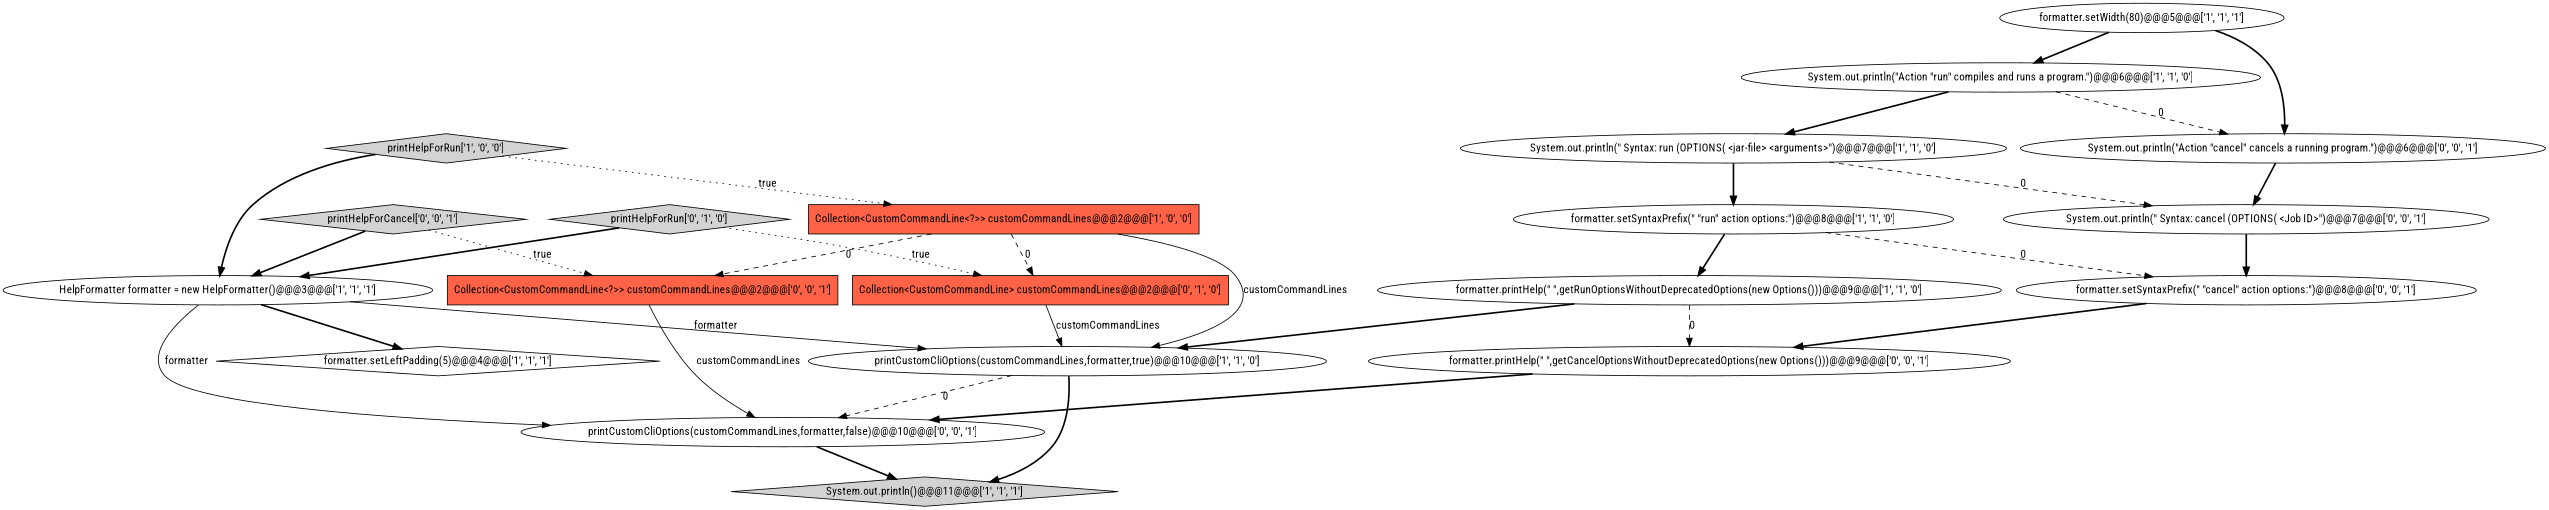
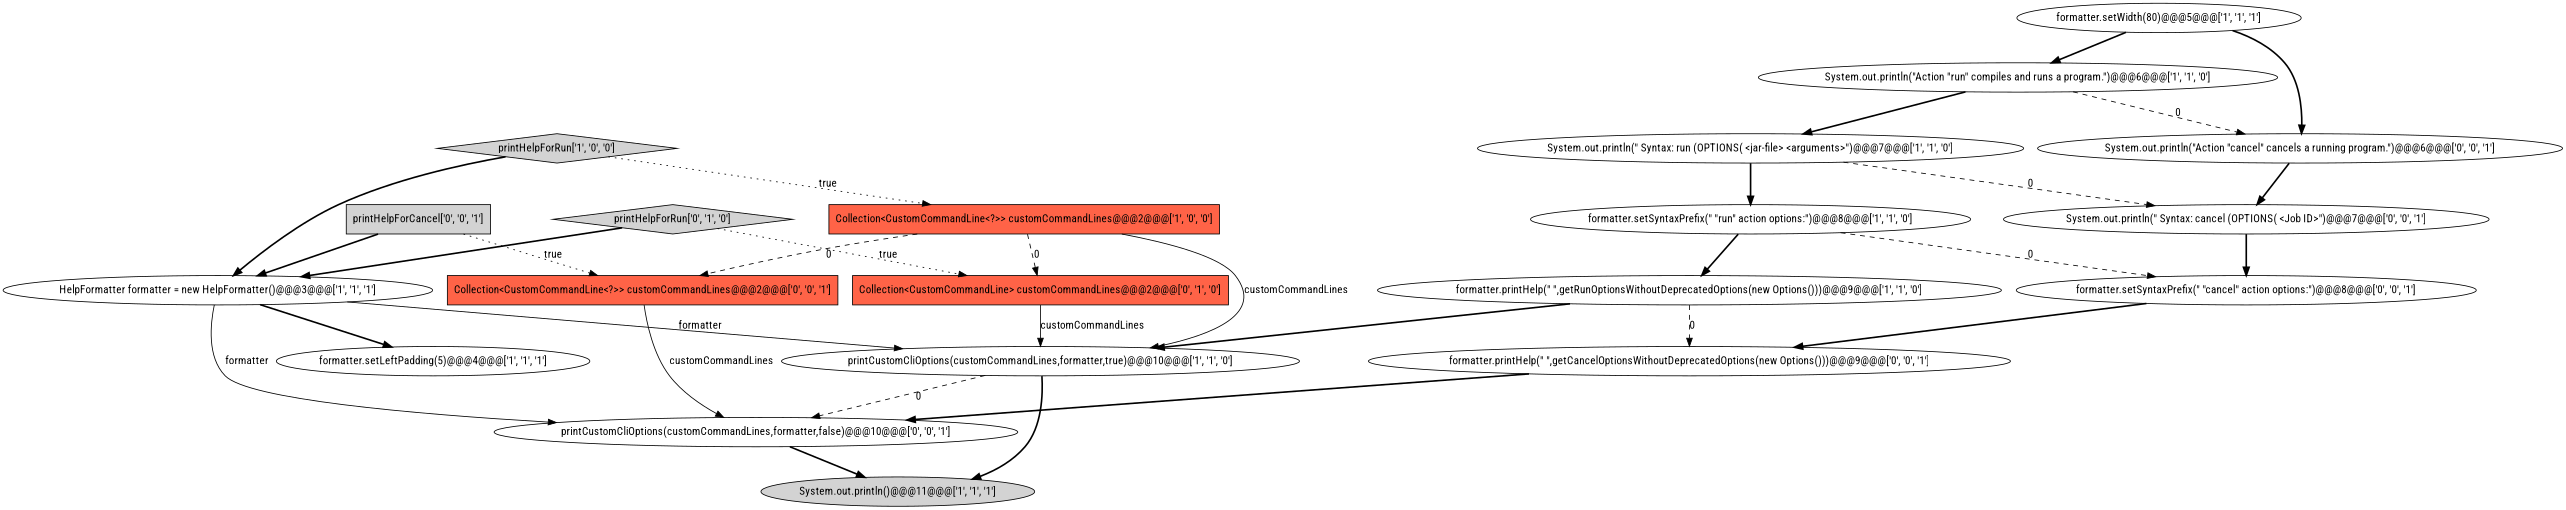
  digraph {
    fontname="Roboto Condensed"
    node [fillcolor=white fontname="Roboto Condensed" shape=ellipse style=filled]
    edge [fontname="Roboto Condensed" style=bold]
    n1 [fillcolor=tomato label="Collection<CustomCommandLine<?>> customCommandLines@@@2@@@['1', '0', '0']" shape=box]
    n2 [fillcolor=tomato label="Collection<CustomCommandLine<?>> customCommandLines@@@2@@@['0', '0', '1']" shape=box]
    n3 [fillcolor=tomato label="Collection<CustomCommandLine> customCommandLines@@@2@@@['0', '1', '0']" shape=box]
    n4 [label="printCustomCliOptions(customCommandLines,formatter,true)@@@10@@@['1', '1', '0']"]
    n5 [label="printCustomCliOptions(customCommandLines,formatter,false)@@@10@@@['0', '0', '1']"]
-   n6 [fillcolor=lightgray label="System.out.println()@@@11@@@['1', '1', '1']" shape=diamond]
+   n6 [fillcolor=lightgray label="System.out.println()@@@11@@@['1', '1', '1']"]
    n7 [label="formatter.setWidth(80)@@@5@@@['1', '1', '1']"]
    n8 [label="System.out.println(\"Action \"run\" compiles and runs a program.\")@@@6@@@['1', '1', '0']"]
    n9 [label="System.out.println(\"Action \"cancel\" cancels a running program.\")@@@6@@@['0', '0', '1']"]
    n10 [label="System.out.println(\" Syntax: run (OPTIONS( <jar-file> <arguments>\")@@@7@@@['1', '1', '0']"]
    n11 [label="System.out.println(\" Syntax: cancel (OPTIONS( <Job ID>\")@@@7@@@['0', '0', '1']"]
    n12 [label="formatter.setSyntaxPrefix(\" \"run\" action options:\")@@@8@@@['1', '1', '0']"]
    n13 [fillcolor=lightgray label="printHelpForRun['1', '0', '0']" shape=diamond]
    n14 [label="HelpFormatter formatter = new HelpFormatter()@@@3@@@['1', '1', '1']"]
-   n15 [label="formatter.setLeftPadding(5)@@@4@@@['1', '1', '1']" shape=diamond]
+   n15 [label="formatter.setLeftPadding(5)@@@4@@@['1', '1', '1']"]
    n16 [label="formatter.setSyntaxPrefix(\" \"cancel\" action options:\")@@@8@@@['0', '0', '1']"]
    n17 [label="formatter.printHelp(\" \",getCancelOptionsWithoutDeprecatedOptions(new Options()))@@@9@@@['0', '0', '1']"]
    n18 [label="formatter.printHelp(\" \",getRunOptionsWithoutDeprecatedOptions(new Options()))@@@9@@@['1', '1', '0']"]
-   n19 [fillcolor=lightgray label="printHelpForCancel['0', '0', '1']" shape=diamond]
+   n19 [fillcolor=lightgray label="printHelpForCancel['0', '0', '1']" shape=box]
    n20 [fillcolor=lightgray label="printHelpForRun['0', '1', '0']" shape=diamond]
    n1 -> n2 [label=0 style=dashed]
    n1 -> n3 [label=0 style=dashed]
    n1 -> n4 [label=customCommandLines style=solid]
    n2 -> n5 [label=customCommandLines style=solid]
    n3 -> n4 [label=customCommandLines style=solid]
    n4 -> n5 [label=0 style=dashed]
    n4 -> n6
    n5 -> n6
    n7 -> n8
    n7 -> n9
    n8 -> n9 [label=0 style=dashed]
    n8 -> n10
    n9 -> n11
    n10 -> n11 [label=0 style=dashed]
    n10 -> n12
    n11 -> n16
    n12 -> n16 [label=0 style=dashed]
    n12 -> n18
    n13 -> n1 [label=true style=dotted]
    n13 -> n14
    n14 -> n4 [label=formatter style=solid]
    n14 -> n5 [label=formatter style=solid]
    n14 -> n15
    n16 -> n17
    n17 -> n5
    n18 -> n4
    n18 -> n17 [label=0 style=dashed]
    n19 -> n2 [label=true style=dotted]
    n19 -> n14
    n20 -> n3 [label=true style=dotted]
    n20 -> n14
  }
